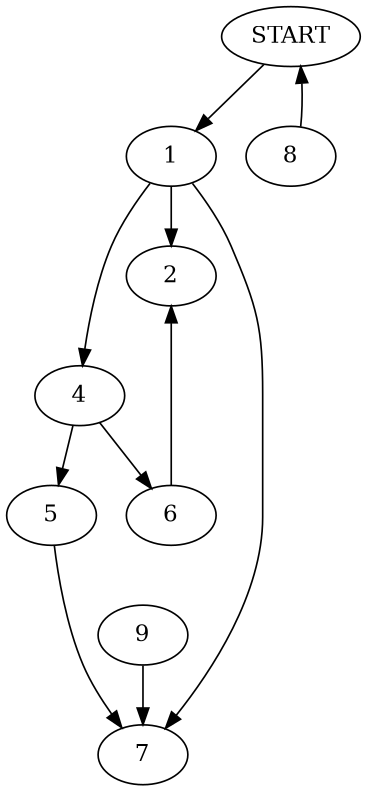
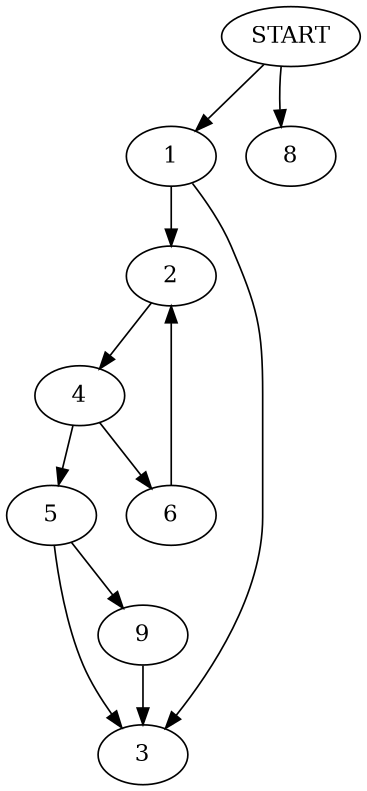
  digraph {
    n1 [label=START]
    1
    8
    2
-   3 [label=7]
+   3
    4
    5
    6
    n9 [label=9]
    n1 -> 1
-   8 -> n1
+   n1 -> 8
    1 -> 2
    1 -> 3
-   1 -> 4
+   2 -> 4
    4 -> 5
    4 -> 6
    5 -> 3
+   5 -> n9
    6 -> 2
    n9 -> 3
  }
